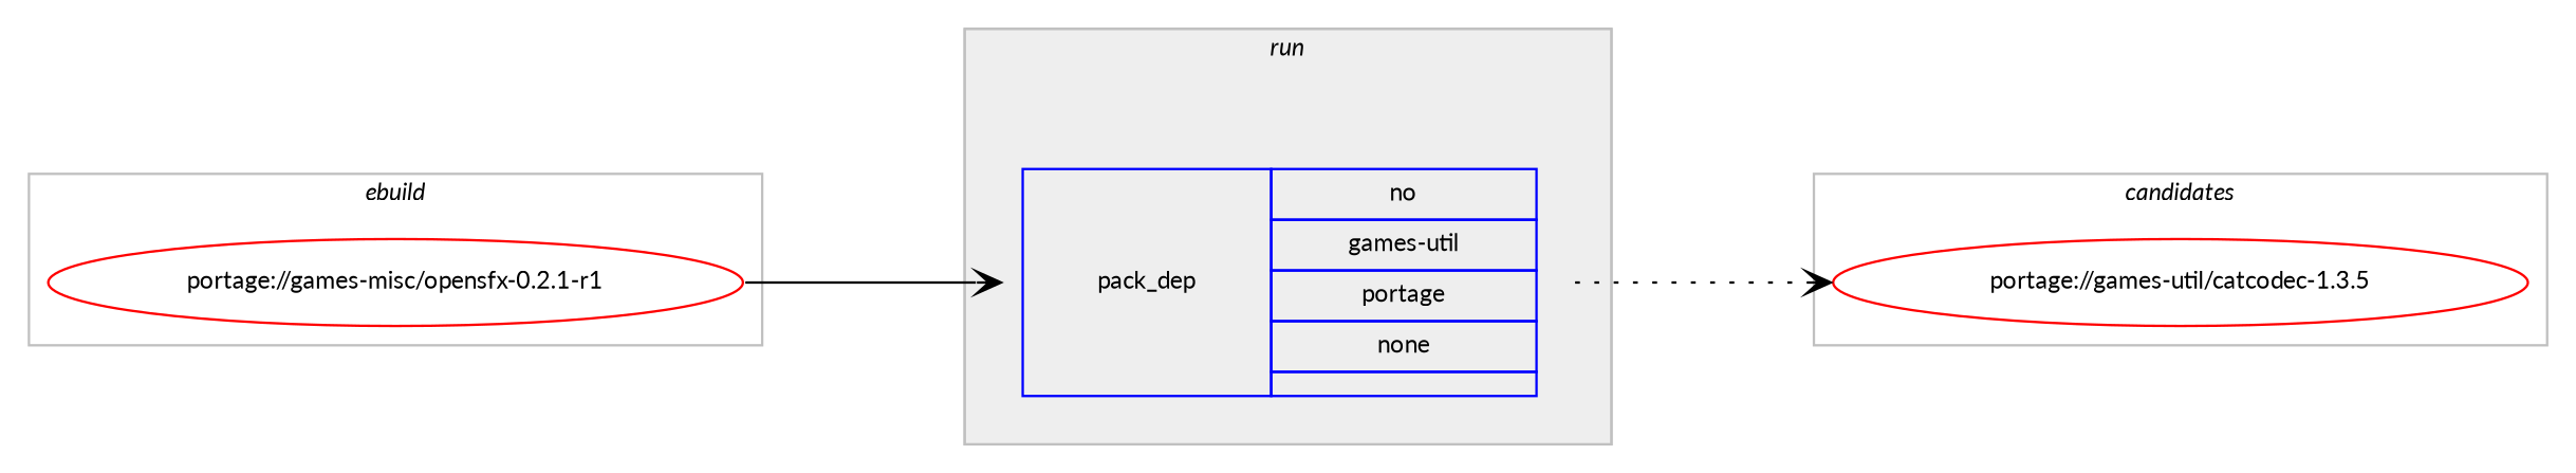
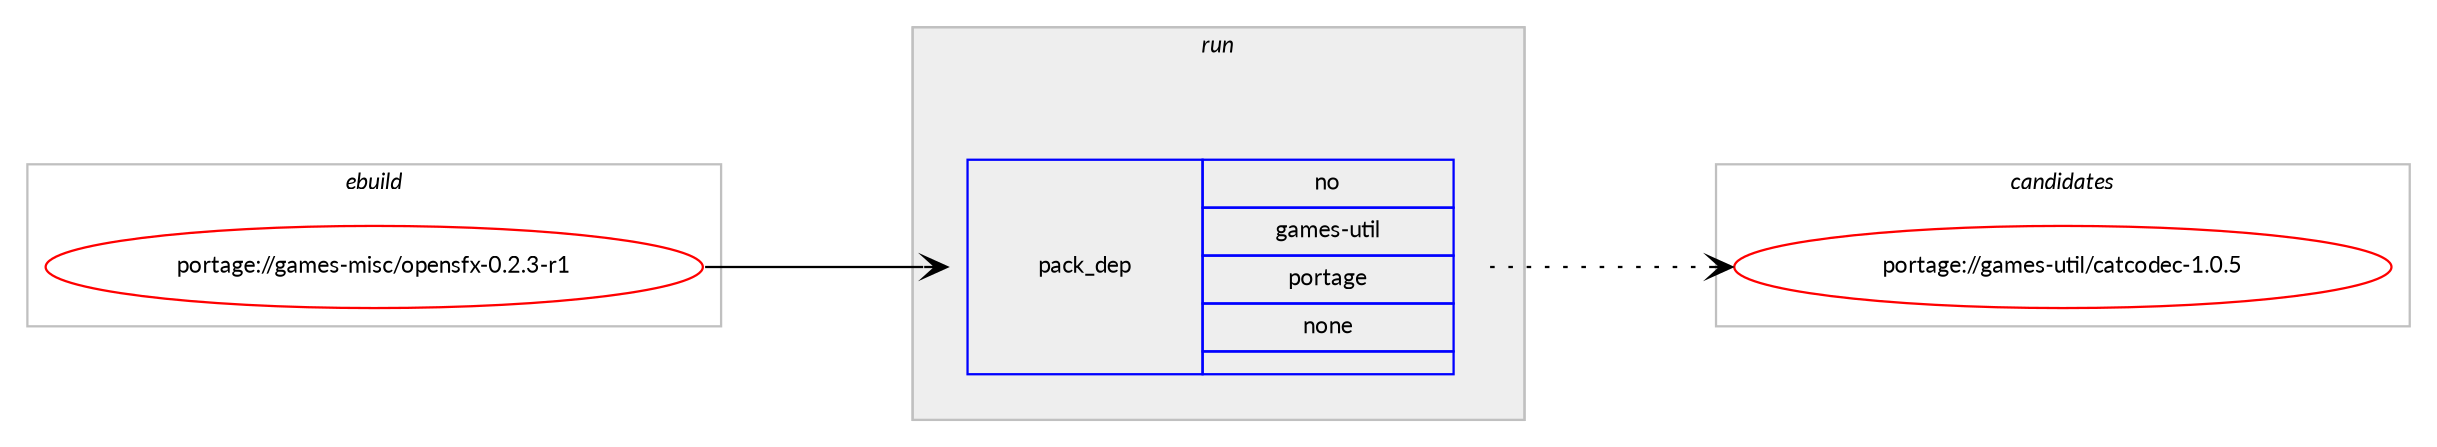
  digraph {
    compound=true
    concentrate=true
    fontname=Lato
    fontsize=10
    newrank=true
    rankdir=LR
    ranksep=1.5
    node [color=red fontname=Lato fontsize=10]
    edge [arrowhead=vee fontname=Lato headport=w tailport=e]
-   n1 [label="portage://games-misc/opensfx-0.2.1-r1" width=4]
+   n1 [label="portage://games-misc/opensfx-0.2.3-r1" width=4]
    n2 [color=blue label=<<TABLE BORDER="0" CELLBORDER="1" CELLSPACING="0" CELLPADDING="4" WIDTH="220"><TR><TD ROWSPAN="6" CELLPADDING="30">pack_dep</TD></TR><TR><TD WIDTH="110">no</TD></TR><TR><TD>games-util</TD></TR><TR><TD>portage</TD></TR><TR><TD>none</TD></TR><TR><TD></TD></TR></TABLE>> shape=none]
-   n3 [label="portage://games-util/catcodec-1.3.5" width=4]
+   n3 [label="portage://games-util/catcodec-1.0.5" width=4]
    subgraph cluster_1 {
      color=gray
      label=<<i>ebuild</i>>
      rank=same
      n1
    }
    subgraph cluster_2 {
      color=gray
      label=<<i>dependencies</i>>
      subgraph cluster_3 {
        color=gray
        fillcolor="#eeeeee"
        label=<<i>compile</i>>
        style=filled
        subgraph sub_4 {
          color=gray
          fillcolor="#eeeeee"
          label=<<i>compile</i>>
          style=filled
          n2
        }
      }
      subgraph cluster_5 {
        color=gray
        fillcolor="#eeeeee"
        label=<<i>compile and run</i>>
        style=filled
      }
      subgraph cluster_6 {
        color=gray
        fillcolor="#eeeeee"
        label=<<i>run</i>>
        style=filled
      }
    }
    subgraph cluster_7 {
      color=gray
      label=<<i>candidates</i>>
      rank=same
      subgraph sub_8 {
        color=black
        label=<<i>candidates</i>>
        nodesep=1
        rank=same
        n3
      }
    }
    n1 -> n2 [style=solid weight=20]
    n2 -> n3 [style=dotted weight=100]
  }
